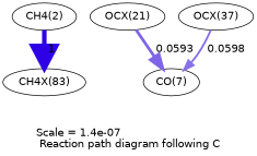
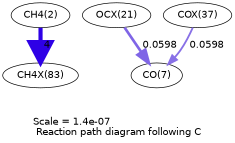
  digraph {
    fontname=Helvetica
    label="Scale = 1.4e-07\l Reaction path diagram following C"
    node [fontname=Helvetica]
    edge [fontname=Helvetica]
    n1 [label="CH4(2)"]
    n2 [label="CH4X(83)"]
    n3 [label="OCX(21)"]
    n4 [label="CO(7)"]
-   n5 [label="OCX(37)"]
-   n1 -> n2 [arrowsize=3 color="0.7, 1.5, 0.9" label=" 1" penwidth=6]
-   n3 -> n4 [arrowsize=1.94 color="0.7, 0.56, 0.9" label=" 0.0593" penwidth=3.87]
+   n5 [label="COX(37)"]
+   n1 -> n2 [arrowsize=3 color="0.7, 1.5, 0.9" label=" 4" penwidth=6]
+   n3 -> n4 [arrowsize=1.94 color="0.7, 0.56, 0.9" label=" 0.0598" penwidth=3.87]
    n5 -> n4 [arrowsize=1.33 color="0.7, 0.512, 0.9" label=" 0.0598" penwidth=2.66]
  }
